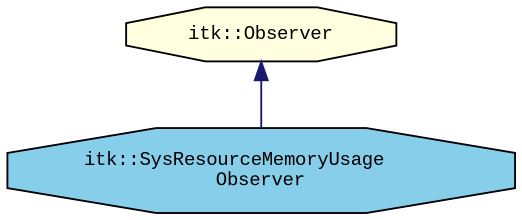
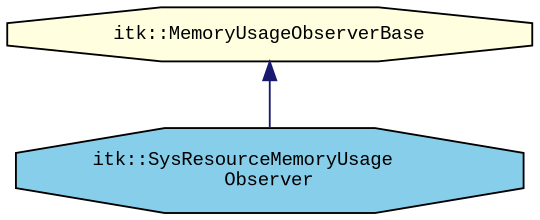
  digraph {
    fontname="Liberation Mono"
    node [color=black fontname="Liberation Mono" fontsize=10 shape=octagon style=filled]
-   n1 [fillcolor=lightyellow fontcolor=black height=0.2 label="itk::Observer" width=0.4]
+   n1 [fillcolor=lightyellow fontcolor=black height=0.2 label="itk::MemoryUsageObserverBase" width=0.4]
    n2 [fillcolor=skyblue height=0.2 label="itk::SysResourceMemoryUsage\lObserver" width=0.4]
    n1 -> n2 [color=midnightblue dir=back fontname="Liberation Mono" fontsize=10 labelfontname=Helvetica labelfontsize=10 style=solid]
  }
